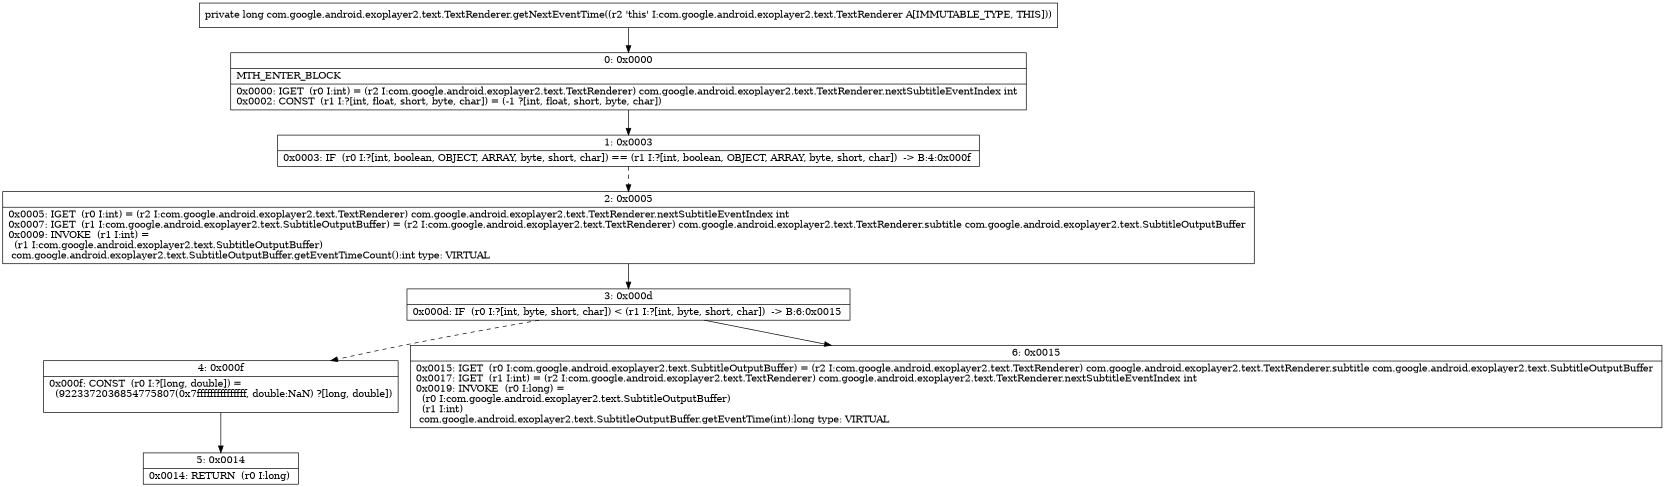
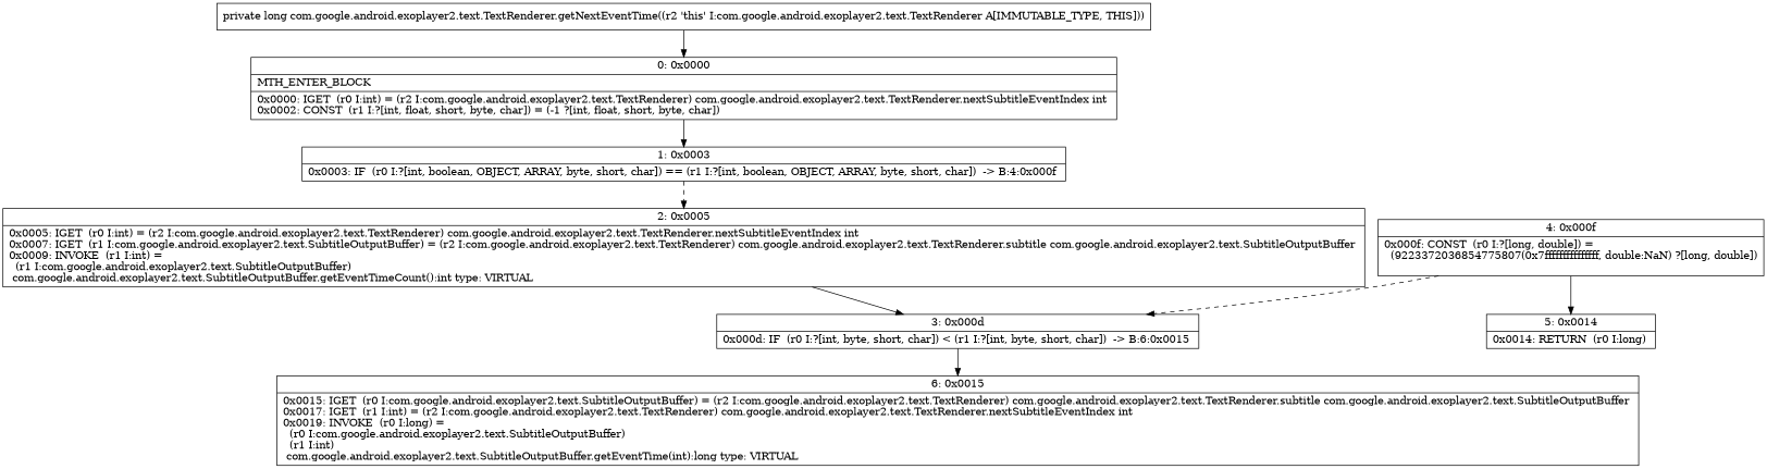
  digraph {
    node [shape=record]
    n1 [label="{0\:\ 0x0000|MTH_ENTER_BLOCK\l|0x0000: IGET  (r0 I:int) = (r2 I:com.google.android.exoplayer2.text.TextRenderer) com.google.android.exoplayer2.text.TextRenderer.nextSubtitleEventIndex int \l0x0002: CONST  (r1 I:?[int, float, short, byte, char]) = (\-1 ?[int, float, short, byte, char]) \l}"]
    n2 [label="{1\:\ 0x0003|0x0003: IF  (r0 I:?[int, boolean, OBJECT, ARRAY, byte, short, char]) == (r1 I:?[int, boolean, OBJECT, ARRAY, byte, short, char])  \-\> B:4:0x000f \l}"]
    n3 [label="{2\:\ 0x0005|0x0005: IGET  (r0 I:int) = (r2 I:com.google.android.exoplayer2.text.TextRenderer) com.google.android.exoplayer2.text.TextRenderer.nextSubtitleEventIndex int \l0x0007: IGET  (r1 I:com.google.android.exoplayer2.text.SubtitleOutputBuffer) = (r2 I:com.google.android.exoplayer2.text.TextRenderer) com.google.android.exoplayer2.text.TextRenderer.subtitle com.google.android.exoplayer2.text.SubtitleOutputBuffer \l0x0009: INVOKE  (r1 I:int) = \l  (r1 I:com.google.android.exoplayer2.text.SubtitleOutputBuffer)\l com.google.android.exoplayer2.text.SubtitleOutputBuffer.getEventTimeCount():int type: VIRTUAL \l}"]
    n4 [label="{3\:\ 0x000d|0x000d: IF  (r0 I:?[int, byte, short, char]) \< (r1 I:?[int, byte, short, char])  \-\> B:6:0x0015 \l}"]
    n5 [label="{4\:\ 0x000f|0x000f: CONST  (r0 I:?[long, double]) = \l  (9223372036854775807(0x7fffffffffffffff, double:NaN) ?[long, double])\l \l}"]
    n6 [label="{5\:\ 0x0014|0x0014: RETURN  (r0 I:long) \l}"]
    n7 [label="{6\:\ 0x0015|0x0015: IGET  (r0 I:com.google.android.exoplayer2.text.SubtitleOutputBuffer) = (r2 I:com.google.android.exoplayer2.text.TextRenderer) com.google.android.exoplayer2.text.TextRenderer.subtitle com.google.android.exoplayer2.text.SubtitleOutputBuffer \l0x0017: IGET  (r1 I:int) = (r2 I:com.google.android.exoplayer2.text.TextRenderer) com.google.android.exoplayer2.text.TextRenderer.nextSubtitleEventIndex int \l0x0019: INVOKE  (r0 I:long) = \l  (r0 I:com.google.android.exoplayer2.text.SubtitleOutputBuffer)\l  (r1 I:int)\l com.google.android.exoplayer2.text.SubtitleOutputBuffer.getEventTime(int):long type: VIRTUAL \l}"]
    n8 [label="{private long com.google.android.exoplayer2.text.TextRenderer.getNextEventTime((r2 'this' I:com.google.android.exoplayer2.text.TextRenderer A[IMMUTABLE_TYPE, THIS])) }"]
    n1 -> n2
    n2 -> n3 [style=dashed]
    n3 -> n4
-   n4 -> n5 [style=dashed]
+   n5 -> n4 [style=dashed]
    n4 -> n7
    n5 -> n6
    n8 -> n1
  }
